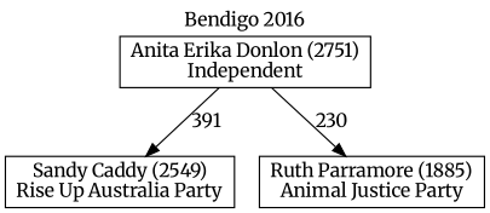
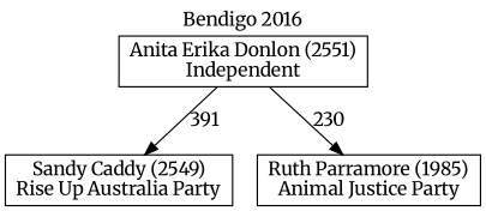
  digraph {
    fontname=Merriweather
    label="Bendigo 2016"
    labelloc=t
    mclimit=10
    node [fontname=Merriweather shape=box]
    edge [fontname=Merriweather]
    n1 [label="Sandy Caddy (2549)\nRise Up Australia Party"]
-   n2 [label="Ruth Parramore (1885)\nAnimal Justice Party"]
-   n3 [label="Anita Erika Donlon (2751)\nIndependent"]
+   n2 [label="Ruth Parramore (1985)\nAnimal Justice Party"]
+   n3 [label="Anita Erika Donlon (2551)\nIndependent"]
    n3 -> n1 [label=391]
    n3 -> n2 [label=230]
  }
